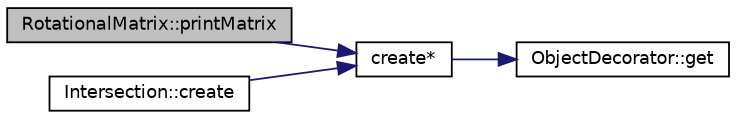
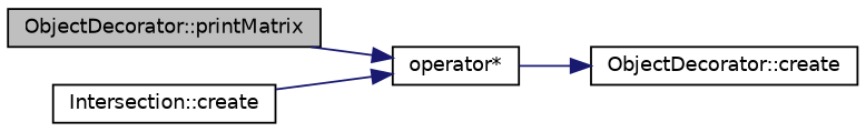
  digraph {
    rankdir=LR
    node [color=black fillcolor=white fontname=Helvetica fontsize=10 shape=record style=filled]
    edge [color=midnightblue fontname=Helvetica fontsize=10 labelfontname=Helvetica labelfontsize=10 style=solid]
-   n1 [fillcolor=grey75 fontcolor=black height=0.2 label="RotationalMatrix::printMatrix" width=0.4]
-   n2 [height=0.2 label="create*" width=0.4]
-   n3 [height=0.2 label="ObjectDecorator::get" width=0.4]
+   n1 [fillcolor=grey75 fontcolor=black height=0.2 label="ObjectDecorator::printMatrix" width=0.4]
+   n2 [height=0.2 label="operator*" width=0.4]
+   n3 [height=0.2 label="ObjectDecorator::create" width=0.4]
    n4 [height=0.2 label="Intersection::create" width=0.4]
    n1 -> n2
    n2 -> n3
    n4 -> n2
  }
